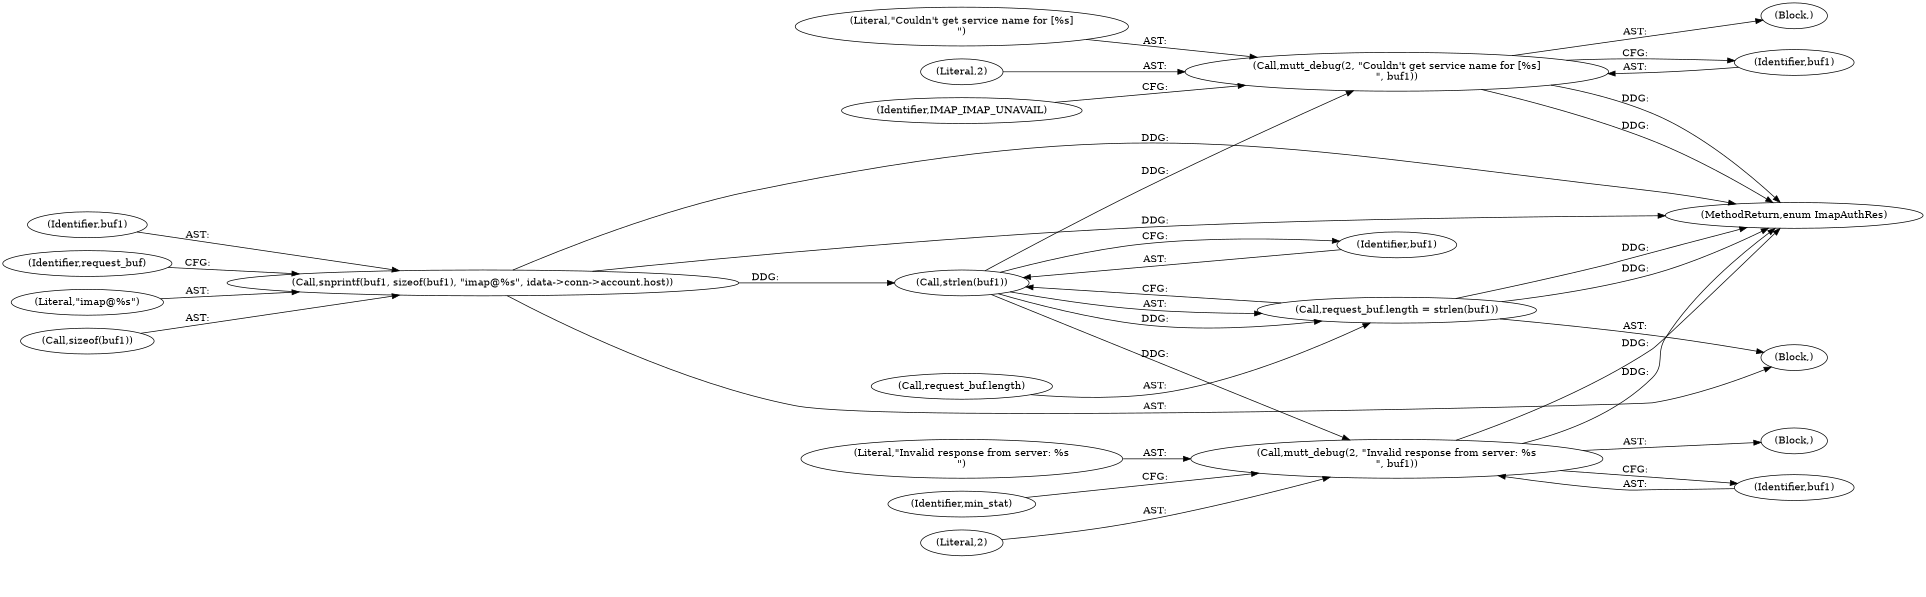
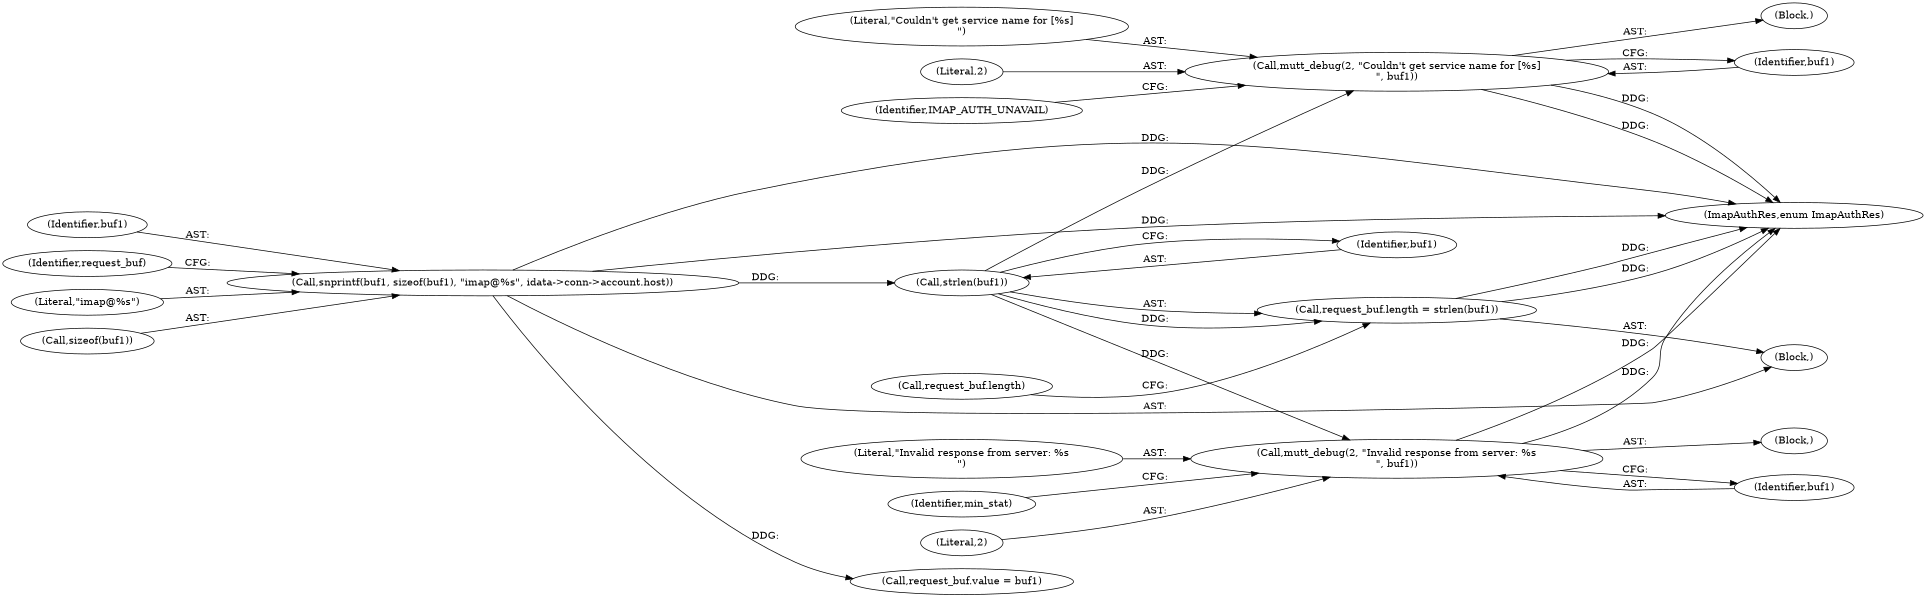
  digraph {
    rankdir=LR
    n1 [label="(Call,strlen(buf1))"]
    n2 [label="(Call,request_buf.length = strlen(buf1))"]
    n3 [label="(Call,mutt_debug(2, \"Couldn't get service name for [%s]\n\", buf1))"]
    n4 [label="(Call,mutt_debug(2, \"Invalid response from server: %s\n\", buf1))"]
    n5 [label="(Identifier,buf1)"]
-   n6 [label="(MethodReturn,enum ImapAuthRes)"]
+   n6 [label="(ImapAuthRes,enum ImapAuthRes)"]
    n7 [label="(Block,)"]
    n8 [label="(Block,)"]
    n9 [label="(Identifier,buf1)"]
    n10 [label="(Block,)"]
    n11 [label="(Identifier,buf1)"]
    n12 [label="(Call,snprintf(buf1, sizeof(buf1), \"imap@%s\", idata->conn->account.host))"]
+   n13 [label="(Call,request_buf.value = buf1)"]
    n14 [label="(Literal,\"Invalid response from server: %s\n\")"]
    n15 [label="(Identifier,buf1)"]
    n16 [label="(Identifier,min_stat)"]
    n17 [label="(Identifier,request_buf)"]
    n18 [label="(Literal,2)"]
    n19 [label="(Call,request_buf.length)"]
    n20 [label="(Literal,\"imap@%s\")"]
-   n21 [label="(Identifier,IMAP_IMAP_UNAVAIL)"]
+   n21 [label="(Identifier,IMAP_AUTH_UNAVAIL)"]
    n22 [label="(Literal,\"Couldn't get service name for [%s]\n\")"]
    n23 [label="(Call,sizeof(buf1))"]
    n24 [label="(Literal,2)"]
    n1 -> n2 [label="AST: "]
    n1 -> n2 [label="DDG: "]
    n1 -> n3 [label="DDG: "]
    n1 -> n4 [label="DDG: "]
    n1 -> n5 [label="CFG: "]
-   n2 -> n1 [label="CFG: "]
    n2 -> n6 [label="DDG: "]
    n2 -> n6 [label="DDG: "]
    n2 -> n7 [label="AST: "]
    n3 -> n6 [label="DDG: "]
    n3 -> n6 [label="DDG: "]
    n3 -> n8 [label="AST: "]
    n3 -> n9 [label="CFG: "]
    n4 -> n6 [label="DDG: "]
    n4 -> n6 [label="DDG: "]
    n4 -> n10 [label="AST: "]
    n4 -> n11 [label="CFG: "]
    n5 -> n1 [label="AST: "]
    n9 -> n3 [label="AST: "]
    n11 -> n4 [label="AST: "]
    n12 -> n1 [label="DDG: "]
    n12 -> n6 [label="DDG: "]
    n12 -> n6 [label="DDG: "]
    n12 -> n7 [label="AST: "]
+   n12 -> n13 [label="DDG: "]
    n14 -> n4 [label="AST: "]
    n15 -> n12 [label="AST: "]
    n16 -> n4 [label="CFG: "]
    n17 -> n12 [label="CFG: "]
    n18 -> n3 [label="AST: "]
-   n19 -> n2 [label="AST: "]
+   n19 -> n2 [label="CFG: "]
    n20 -> n12 [label="AST: "]
    n21 -> n3 [label="CFG: "]
    n22 -> n3 [label="AST: "]
    n23 -> n12 [label="AST: "]
    n24 -> n4 [label="AST: "]
  }
